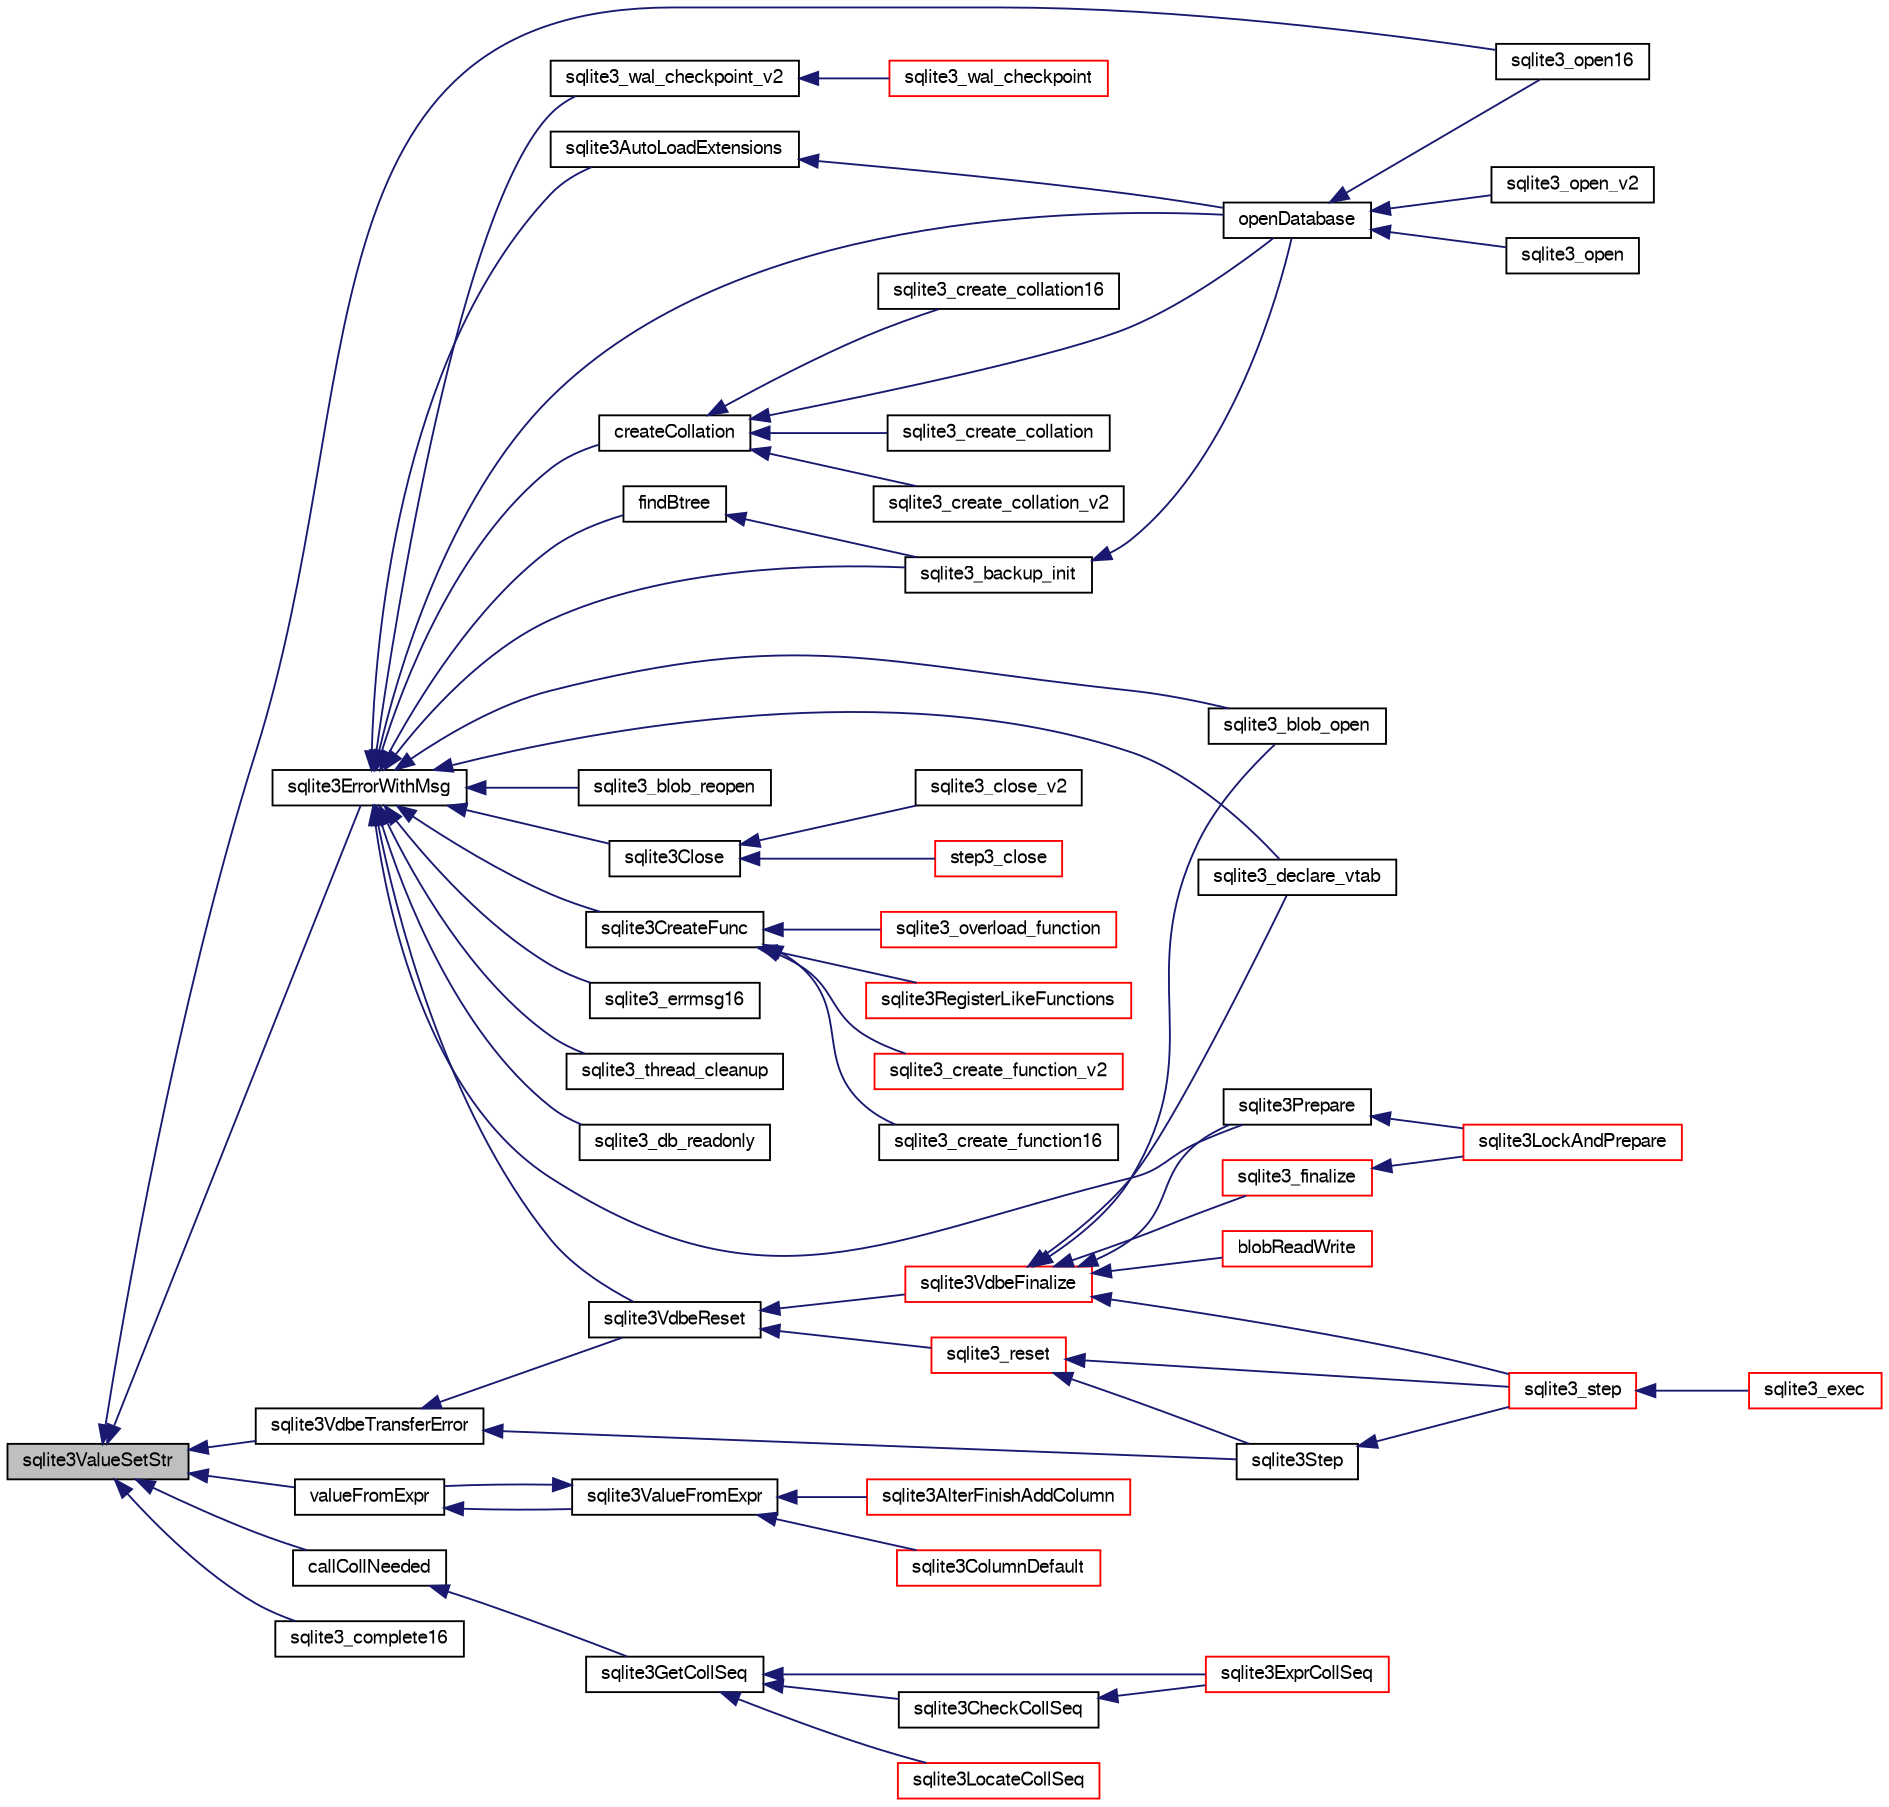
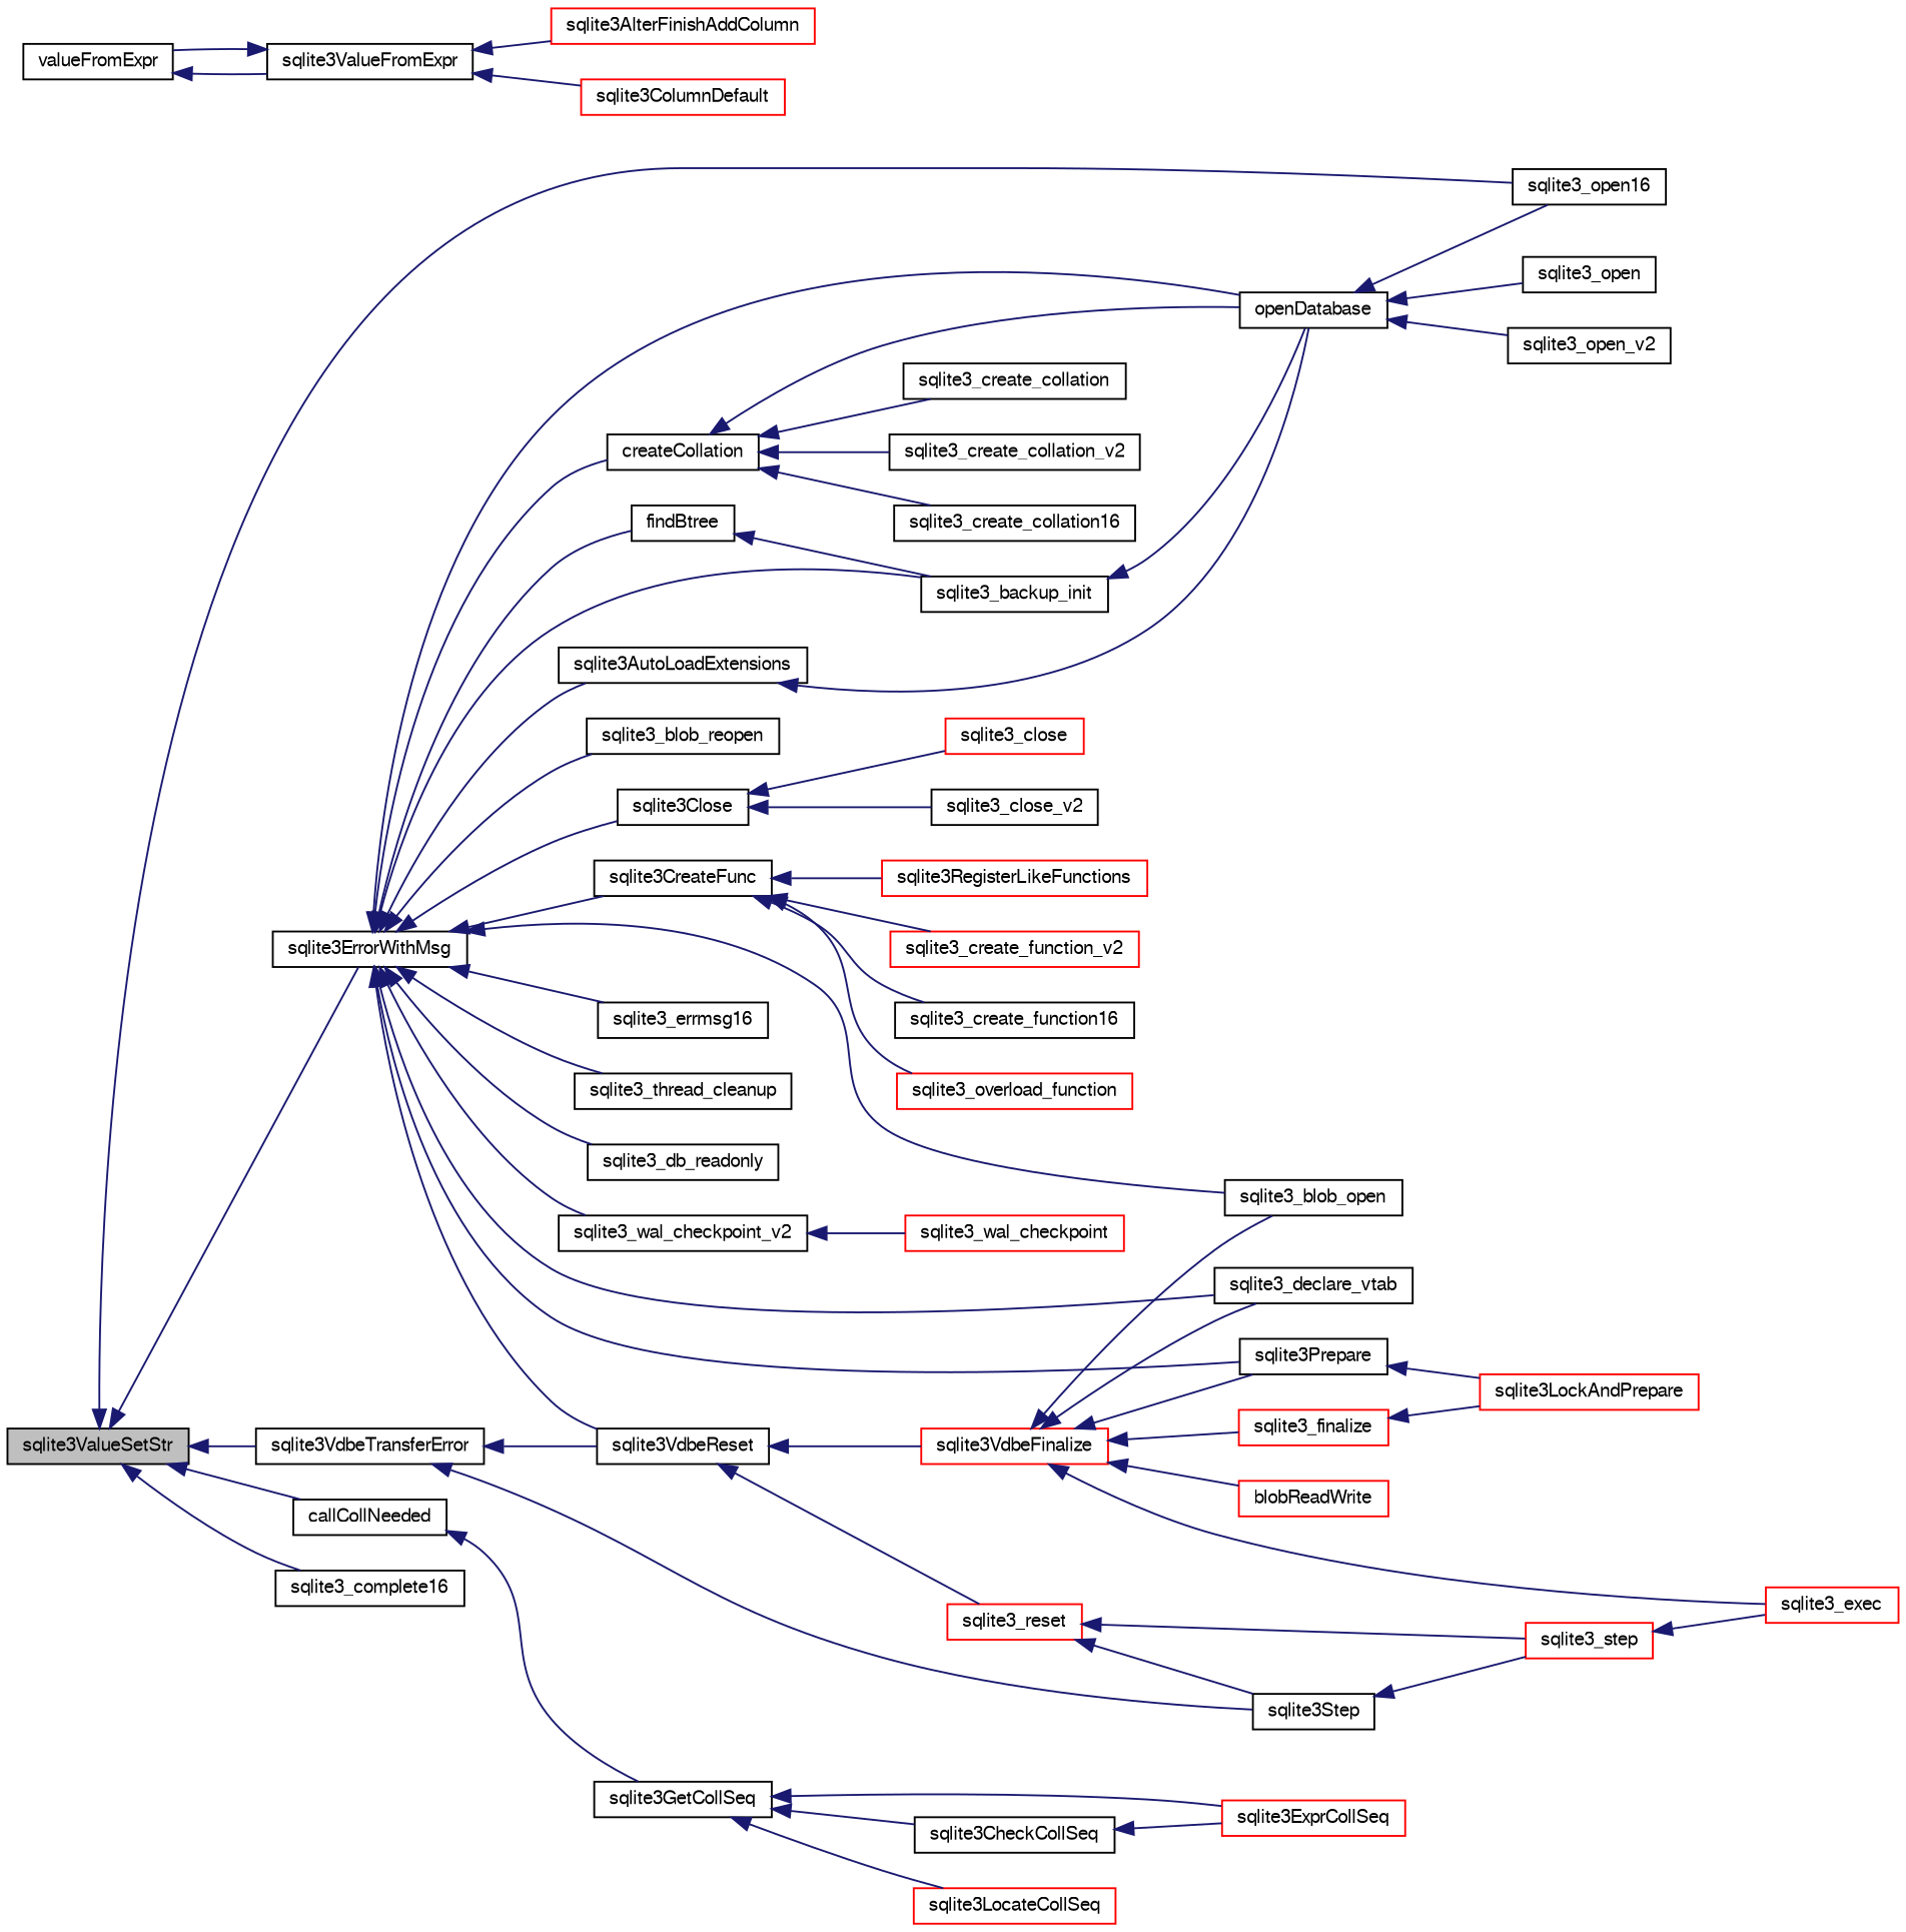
  digraph {
    rankdir=LR
    node [color=black fillcolor=white fontname=FreeSans fontsize=10 shape=record style=filled]
    edge [color=midnightblue dir=back fontname=FreeSans fontsize=10 labelfontname=FreeSans labelfontsize=10 style=solid]
    n1 [fillcolor=grey75 fontcolor=black height=0.2 label=sqlite3ValueSetStr width=0.4]
    n2 [height=0.2 label=sqlite3ErrorWithMsg width=0.4]
    n3 [height=0.2 label=sqlite3_open16 width=0.4]
    n4 [height=0.2 label=valueFromExpr width=0.4]
    n5 [height=0.2 label=sqlite3VdbeTransferError width=0.4]
    n6 [height=0.2 label=callCollNeeded width=0.4]
    n7 [height=0.2 label=sqlite3_complete16 width=0.4]
    n8 [height=0.2 label=findBtree width=0.4]
    n9 [height=0.2 label=sqlite3_backup_init width=0.4]
    n10 [height=0.2 label=sqlite3VdbeReset width=0.4]
    n11 [height=0.2 label=sqlite3_blob_open width=0.4]
    n12 [height=0.2 label=sqlite3Prepare width=0.4]
    n13 [height=0.2 label=sqlite3_declare_vtab width=0.4]
    n14 [height=0.2 label=sqlite3_blob_reopen width=0.4]
    n15 [height=0.2 label=sqlite3AutoLoadExtensions width=0.4]
    n16 [height=0.2 label=openDatabase width=0.4]
    n17 [height=0.2 label=sqlite3Close width=0.4]
    n18 [height=0.2 label=sqlite3CreateFunc width=0.4]
    n19 [height=0.2 label=sqlite3_wal_checkpoint_v2 width=0.4]
    n20 [height=0.2 label=sqlite3_errmsg16 width=0.4]
    n21 [height=0.2 label=createCollation width=0.4]
    n22 [height=0.2 label=sqlite3_thread_cleanup width=0.4]
    n23 [height=0.2 label=sqlite3_db_readonly width=0.4]
    n24 [height=0.2 label=sqlite3ValueFromExpr width=0.4]
    n25 [height=0.2 label=sqlite3Step width=0.4]
    n26 [height=0.2 label=sqlite3GetCollSeq width=0.4]
    n27 [color=red height=0.2 label=sqlite3VdbeFinalize width=0.4]
    n28 [color=red height=0.2 label=sqlite3_reset width=0.4]
    n29 [color=red height=0.2 label=sqlite3LockAndPrepare width=0.4]
    n30 [height=0.2 label=sqlite3_open width=0.4]
    n31 [height=0.2 label=sqlite3_open_v2 width=0.4]
-   n32 [color=red height=0.2 label=step3_close width=0.4]
+   n32 [color=red height=0.2 label=sqlite3_close width=0.4]
    n33 [height=0.2 label=sqlite3_close_v2 width=0.4]
    n34 [color=red height=0.2 label=sqlite3RegisterLikeFunctions width=0.4]
    n35 [color=red height=0.2 label=sqlite3_create_function_v2 width=0.4]
    n36 [height=0.2 label=sqlite3_create_function16 width=0.4]
    n37 [color=red height=0.2 label=sqlite3_overload_function width=0.4]
    n38 [color=red height=0.2 label=sqlite3_wal_checkpoint width=0.4]
    n39 [height=0.2 label=sqlite3_create_collation width=0.4]
    n40 [height=0.2 label=sqlite3_create_collation_v2 width=0.4]
    n41 [height=0.2 label=sqlite3_create_collation16 width=0.4]
    n42 [color=red height=0.2 label=sqlite3_finalize width=0.4]
    n43 [color=red height=0.2 label=blobReadWrite width=0.4]
    n44 [color=red height=0.2 label=sqlite3_exec width=0.4]
    n45 [color=red height=0.2 label=sqlite3_step width=0.4]
    n46 [color=red height=0.2 label=sqlite3AlterFinishAddColumn width=0.4]
    n47 [color=red height=0.2 label=sqlite3ColumnDefault width=0.4]
    n48 [color=red height=0.2 label=sqlite3ExprCollSeq width=0.4]
    n49 [color=red height=0.2 label=sqlite3LocateCollSeq width=0.4]
    n50 [height=0.2 label=sqlite3CheckCollSeq width=0.4]
    n1 -> n2
    n1 -> n3
-   n1 -> n4
    n1 -> n5
    n1 -> n6
    n1 -> n7
    n2 -> n8
    n2 -> n9
    n2 -> n10
    n2 -> n11
    n2 -> n12
    n2 -> n13
    n2 -> n14
    n2 -> n15
    n2 -> n16
    n2 -> n17
    n2 -> n18
    n2 -> n19
    n2 -> n20
    n2 -> n21
    n2 -> n22
    n2 -> n23
    n4 -> n24
    n5 -> n10
    n5 -> n25
    n6 -> n26
    n8 -> n9
    n9 -> n16
    n10 -> n27
    n10 -> n28
    n12 -> n29
    n15 -> n16
    n16 -> n3
    n16 -> n30
    n16 -> n31
    n17 -> n32
    n17 -> n33
    n18 -> n34
    n18 -> n35
    n18 -> n36
    n18 -> n37
    n19 -> n38
    n21 -> n16
    n21 -> n39
    n21 -> n40
    n21 -> n41
    n24 -> n4
    n24 -> n46
    n24 -> n47
    n25 -> n45
    n26 -> n48
    n26 -> n49
    n26 -> n50
    n27 -> n11
    n27 -> n12
    n27 -> n13
    n27 -> n42
    n27 -> n43
-   n27 -> n45
+   n27 -> n44
    n28 -> n25
    n28 -> n45
    n42 -> n29
    n45 -> n44
    n50 -> n48
  }
